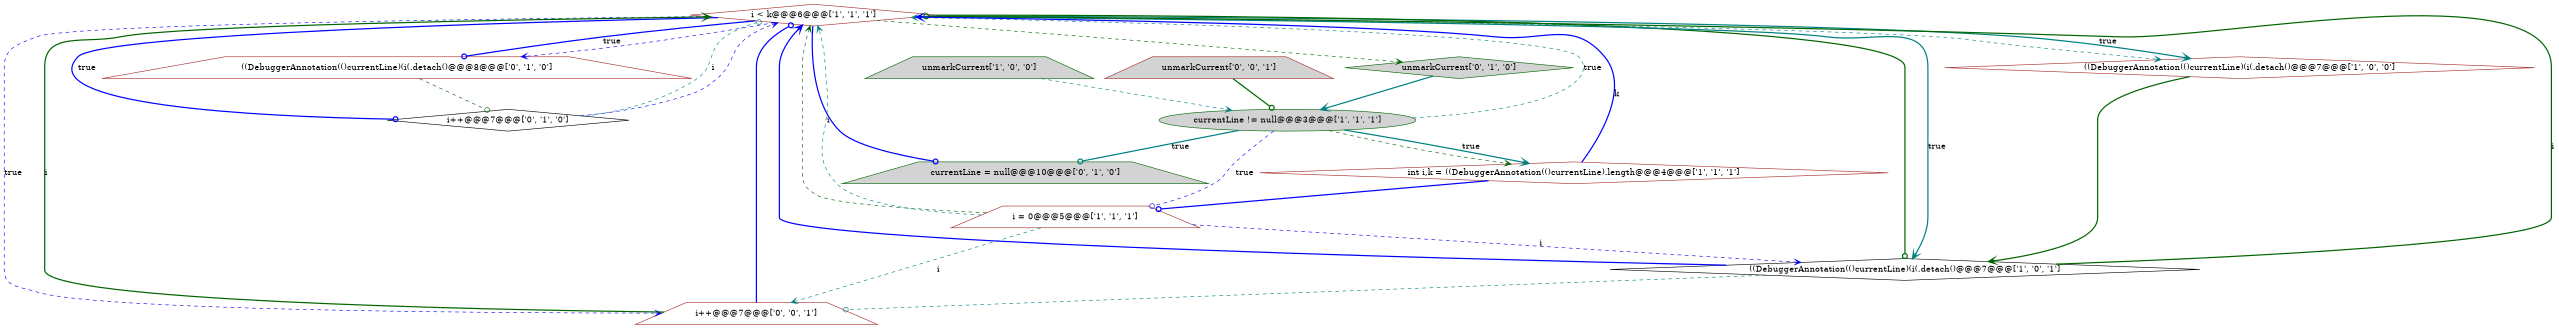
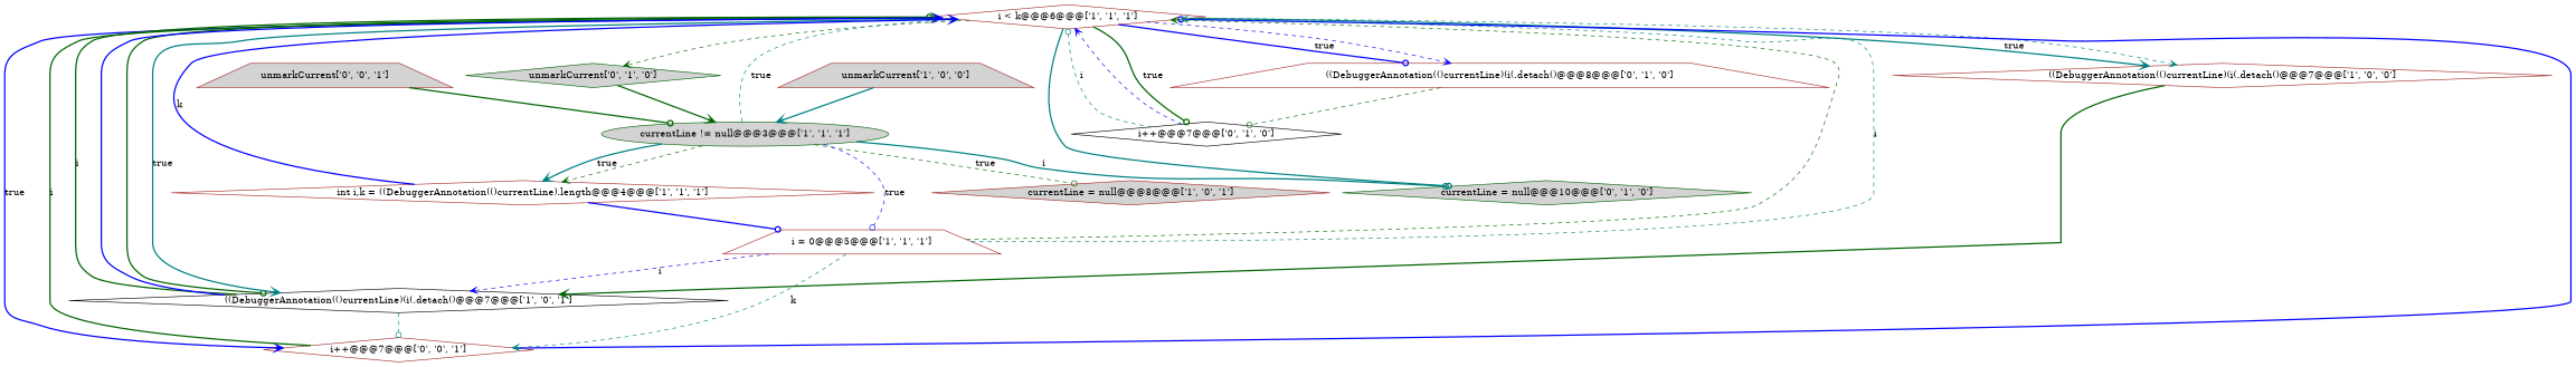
  digraph {
    node [color=brown fillcolor=white shape=diamond style=filled]
    edge [arrowhead=vee color=teal style=bold]
-   n1 [color=darkgreen fillcolor=lightgray label="currentLine = null@@@10@@@['0', '1', '0']" shape=trapezium]
+   n1 [color=darkgreen fillcolor=lightgray label="currentLine = null@@@10@@@['0', '1', '0']"]
    n2 [label="i < k@@@6@@@['1', '1', '1']"]
    n3 [label="((DebuggerAnnotation(()currentLine)(i(.detach()@@@8@@@['0', '1', '0']" shape=trapezium]
-   n4 [label="i++@@@7@@@['0', '0', '1']" shape=trapezium]
+   n4 [label="i++@@@7@@@['0', '0', '1']"]
    n5 [label="((DebuggerAnnotation(()currentLine)(i(.detach()@@@7@@@['1', '0', '0']"]
    n6 [color=black label="((DebuggerAnnotation(()currentLine)(i(.detach()@@@7@@@['1', '0', '1']"]
    n7 [color=black label="i++@@@7@@@['0', '1', '0']"]
    n8 [color=darkgreen fillcolor=lightgray label="unmarkCurrent['0', '1', '0']"]
+   n9 [fillcolor=lightgray label="currentLine = null@@@8@@@['1', '0', '1']"]
    n10 [color=darkgreen fillcolor=lightgray label="currentLine != null@@@3@@@['1', '1', '1']" shape=ellipse]
    n11 [label="int i,k = ((DebuggerAnnotation(()currentLine).length@@@4@@@['1', '1', '1']"]
    n12 [label="i = 0@@@5@@@['1', '1', '1']" shape=trapezium]
-   n13 [color=darkgreen fillcolor=lightgray label="unmarkCurrent['1', '0', '0']" shape=trapezium]
+   n13 [fillcolor=lightgray label="unmarkCurrent['1', '0', '0']" shape=trapezium]
    n14 [fillcolor=lightgray label="unmarkCurrent['0', '0', '1']" shape=trapezium]
-   n2 -> n1 [arrowhead=odot color=blue]
+   n2 -> n1 [arrowhead=odot]
    n2 -> n3 [arrowhead=odot color=blue label=true]
    n2 -> n3 [color=blue style=dashed]
-   n2 -> n4 [color=blue label=true style=dashed]
+   n2 -> n4 [color=blue label=true]
    n2 -> n5 [label=true]
    n2 -> n5 [style=dashed]
    n2 -> n6 [arrowhead=odot color=darkgreen]
    n2 -> n6 [label=true]
-   n2 -> n7 [arrowhead=odot color=blue label=true]
+   n2 -> n7 [arrowhead=odot color=darkgreen label=true]
    n2 -> n8 [color=darkgreen style=dashed]
    n3 -> n7 [arrowhead=odot color=darkgreen style=dashed]
    n4 -> n2 [color=darkgreen label=i]
    n4 -> n2 [arrowhead=odot color=blue]
    n5 -> n6 [color=darkgreen]
    n6 -> n2 [arrowhead=odot color=darkgreen label=i]
    n6 -> n2 [color=blue]
    n6 -> n4 [arrowhead=odot style=dashed]
    n7 -> n2 [arrowhead=odot label=i style=dashed]
    n7 -> n2 [color=blue style=dashed]
-   n8 -> n10
-   n10 -> n1 [arrowhead=odot label=true]
+   n8 -> n10 [color=darkgreen]
+   n10 -> n1 [arrowhead=odot label=i]
    n10 -> n2 [label=true style=dashed]
+   n10 -> n9 [arrowhead=odot color=darkgreen label=true style=dashed]
    n10 -> n11 [color=darkgreen style=dashed]
    n10 -> n11 [label=true]
    n10 -> n12 [arrowhead=odot color=blue label=true style=dashed]
    n11 -> n2 [color=blue label=k]
    n11 -> n12 [arrowhead=odot color=blue]
    n12 -> n2 [color=darkgreen style=dashed]
    n12 -> n2 [label=i style=dashed]
-   n12 -> n4 [label=i style=dashed]
+   n12 -> n4 [label=k style=dashed]
    n12 -> n6 [color=blue label=i style=dashed]
-   n13 -> n10 [style=dashed]
+   n13 -> n10
    n14 -> n10 [arrowhead=odot color=darkgreen]
  }
